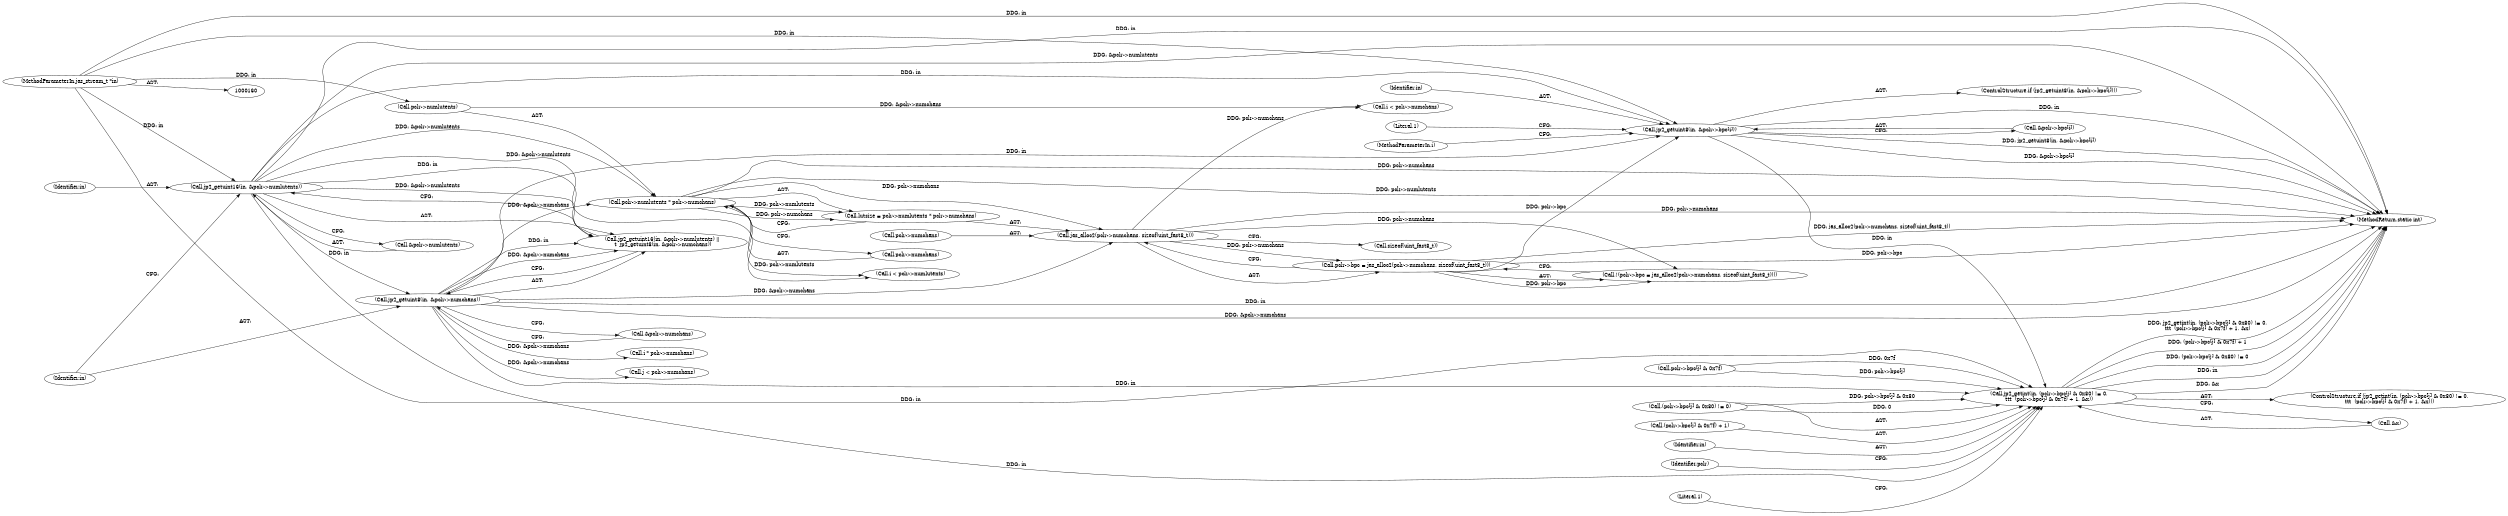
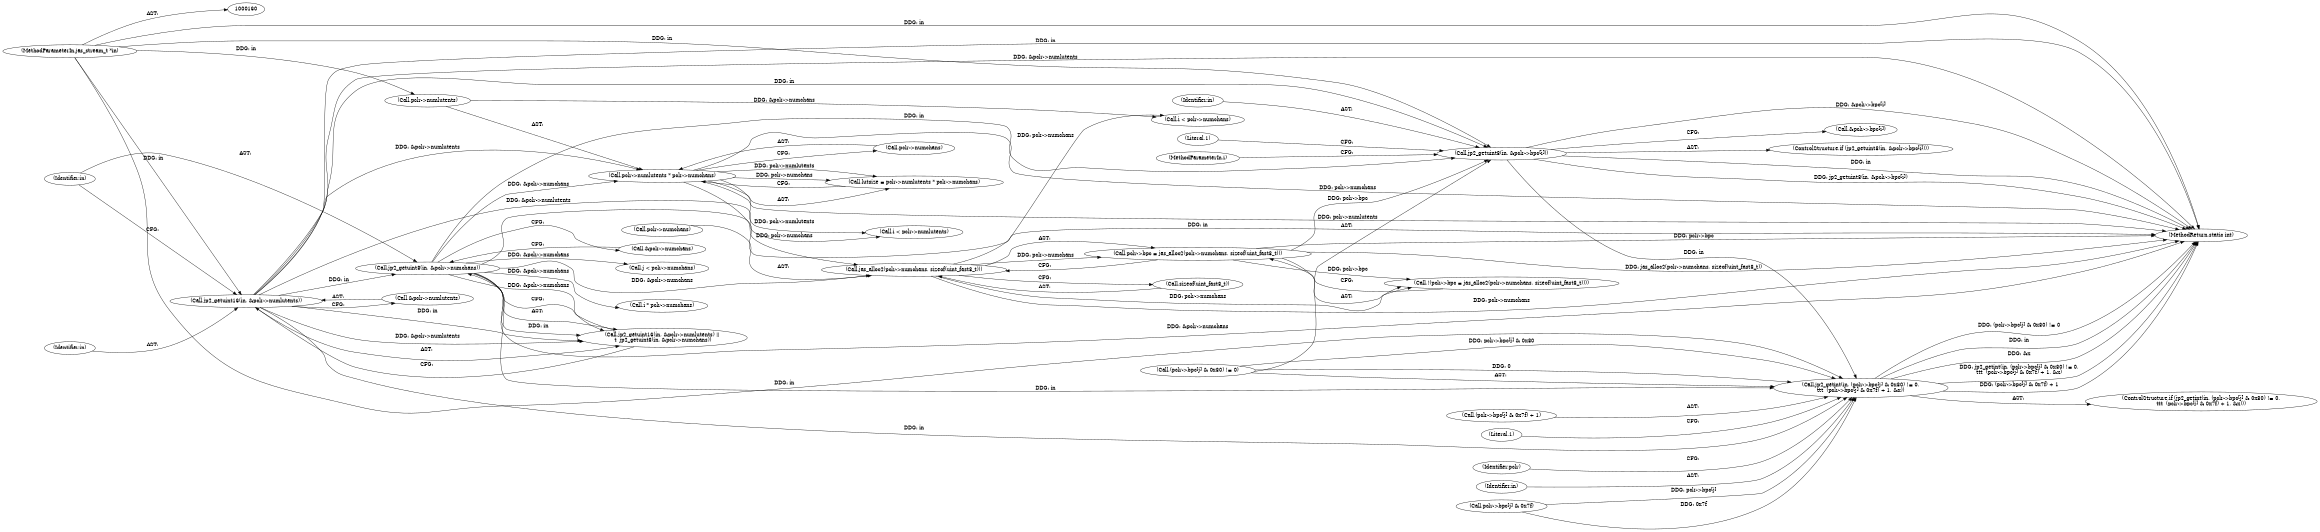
  digraph {
    rankdir=LR
    n1 [label="(Call,jp2_getuint8(in, &pclr->bpc[i]))"]
    n2 [label="(Call,jp2_getint(in, (pclr->bpc[j] & 0x80) != 0,\n\t\t\t  (pclr->bpc[j] & 0x7f) + 1, &x))"]
    n3 [label="(MethodReturn,static int)"]
    n4 [label="(Call,&pclr->bpc[i])"]
    n5 [label="(ControlStructure,if (jp2_getuint8(in, &pclr->bpc[i])))"]
    n6 [label="(ControlStructure,if (jp2_getint(in, (pclr->bpc[j] & 0x80) != 0,\n\t\t\t  (pclr->bpc[j] & 0x7f) + 1, &x)))"]
-   n7 [label="(Call,&x)"]
    n8 [label="(Call,jp2_getuint16(in, &pclr->numlutents))"]
    n9 [label="(Call,jp2_getuint8(in, &pclr->numchans))"]
    n10 [label="(Call,pclr->numlutents * pclr->numchans)"]
    n11 [label="(Call,i < pclr->numlutents)"]
    n12 [label="(Call,&pclr->numlutents)"]
    n13 [label="(Call,jp2_getuint16(in, &pclr->numlutents) ||\n \t  jp2_getuint8(in, &pclr->numchans))"]
    n14 [label="(Call,jas_alloc2(pclr->numchans, sizeof(uint_fast8_t)))"]
    n15 [label="(Call,&pclr->numchans)"]
    n16 [label="(Call,i * pclr->numchans)"]
    n17 [label="(Call,j < pclr->numchans)"]
    n18 [label="(Call,pclr->numchans)"]
    n19 [label="(Call,lutsize = pclr->numlutents * pclr->numchans)"]
    n20 [label="(MethodParameterIn,jas_stream_t *in)"]
    n21 [label=1000160]
    n22 [label="(Call,pclr->numlutents)"]
    n23 [label="(Call,i < pclr->numchans)"]
    n24 [label="(Call,pclr->bpc = jas_alloc2(pclr->numchans, sizeof(uint_fast8_t)))"]
    n25 [label="(Call,!(pclr->bpc = jas_alloc2(pclr->numchans, sizeof(uint_fast8_t))))"]
    n26 [label="(Call,sizeof(uint_fast8_t))"]
    n27 [label="(Identifier,in)"]
    n28 [label="(Literal,1)"]
    n29 [label="(Call,pclr->numchans)"]
    n30 [label="(MethodParameterIn,i)"]
    n31 [label="(Call,(pclr->bpc[j] & 0x7f) + 1)"]
    n32 [label="(Identifier,in)"]
    n33 [label="(Identifier,pclr)"]
    n34 [label="(Literal,1)"]
    n35 [label="(Call,pclr->bpc[j] & 0x7f)"]
    n36 [label="(Call,(pclr->bpc[j] & 0x80) != 0)"]
    n37 [label="(Identifier,in)"]
    n38 [label="(Identifier,in)"]
    n1 -> n2 [label="DDG: in"]
    n1 -> n3 [label="DDG: jp2_getuint8(in, &pclr->bpc[i])"]
    n1 -> n3 [label="DDG: &pclr->bpc[i]"]
    n1 -> n3 [label="DDG: in"]
    n1 -> n4 [label="CFG: "]
    n1 -> n5 [label="AST: "]
    n2 -> n3 [label="DDG: (pclr->bpc[j] & 0x7f) + 1"]
    n2 -> n3 [label="DDG: (pclr->bpc[j] & 0x80) != 0"]
    n2 -> n3 [label="DDG: in"]
    n2 -> n3 [label="DDG: &x"]
    n2 -> n3 [label="DDG: jp2_getint(in, (pclr->bpc[j] & 0x80) != 0,\n\t\t\t  (pclr->bpc[j] & 0x7f) + 1, &x)"]
    n2 -> n6 [label="AST: "]
-   n2 -> n7 [label="CFG: "]
-   n4 -> n1 [label="AST: "]
-   n7 -> n2 [label="AST: "]
+   n36 -> n1 [label="AST: "]
    n8 -> n1 [label="DDG: in"]
    n8 -> n2 [label="DDG: in"]
    n8 -> n3 [label="DDG: in"]
    n8 -> n3 [label="DDG: &pclr->numlutents"]
    n8 -> n9 [label="DDG: in"]
    n8 -> n10 [label="DDG: &pclr->numlutents"]
    n8 -> n11 [label="DDG: &pclr->numlutents"]
    n8 -> n12 [label="CFG: "]
    n8 -> n13 [label="AST: "]
    n8 -> n13 [label="DDG: in"]
    n8 -> n13 [label="DDG: &pclr->numlutents"]
    n9 -> n1 [label="DDG: in"]
    n9 -> n2 [label="DDG: in"]
    n9 -> n3 [label="DDG: in"]
    n9 -> n3 [label="DDG: &pclr->numchans"]
    n9 -> n10 [label="DDG: &pclr->numchans"]
    n9 -> n13 [label="AST: "]
    n9 -> n13 [label="DDG: in"]
    n9 -> n13 [label="DDG: &pclr->numchans"]
    n9 -> n14 [label="DDG: &pclr->numchans"]
    n9 -> n15 [label="CFG: "]
    n9 -> n16 [label="DDG: &pclr->numchans"]
    n9 -> n17 [label="DDG: &pclr->numchans"]
    n10 -> n3 [label="DDG: pclr->numchans"]
    n10 -> n3 [label="DDG: pclr->numlutents"]
    n10 -> n11 [label="DDG: pclr->numlutents"]
    n10 -> n14 [label="DDG: pclr->numchans"]
    n10 -> n18 [label="CFG: "]
    n10 -> n19 [label="AST: "]
    n10 -> n19 [label="DDG: pclr->numlutents"]
    n10 -> n19 [label="DDG: pclr->numchans"]
    n12 -> n8 [label="AST: "]
    n13 -> n8 [label="CFG: "]
    n13 -> n9 [label="CFG: "]
    n14 -> n3 [label="DDG: pclr->numchans"]
    n14 -> n23 [label="DDG: pclr->numchans"]
    n14 -> n24 [label="AST: "]
    n14 -> n24 [label="DDG: pclr->numchans"]
    n14 -> n25 [label="DDG: pclr->numchans"]
    n14 -> n26 [label="CFG: "]
    n15 -> n9 [label="CFG: "]
    n18 -> n10 [label="AST: "]
    n19 -> n10 [label="CFG: "]
    n20 -> n1 [label="DDG: in"]
    n20 -> n2 [label="DDG: in"]
    n20 -> n3 [label="DDG: in"]
    n20 -> n8 [label="DDG: in"]
    n20 -> n21 [label="AST: "]
    n20 -> n22 [label="DDG: in"]
    n22 -> n10 [label="AST: "]
    n22 -> n23 [label="DDG: &pclr->numchans"]
    n24 -> n1 [label="DDG: pclr->bpc"]
    n24 -> n3 [label="DDG: pclr->bpc"]
    n24 -> n3 [label="DDG: jas_alloc2(pclr->numchans, sizeof(uint_fast8_t))"]
    n24 -> n14 [label="CFG: "]
    n24 -> n25 [label="AST: "]
    n24 -> n25 [label="DDG: pclr->bpc"]
    n25 -> n24 [label="CFG: "]
-   n19 -> n14 [label="AST: "]
+   n26 -> n14 [label="AST: "]
    n27 -> n1 [label="AST: "]
    n28 -> n1 [label="CFG: "]
    n29 -> n14 [label="AST: "]
    n30 -> n1 [label="CFG: "]
    n31 -> n2 [label="AST: "]
    n32 -> n8 [label="CFG: "]
    n32 -> n9 [label="AST: "]
    n33 -> n2 [label="CFG: "]
    n34 -> n2 [label="CFG: "]
    n35 -> n2 [label="DDG: pclr->bpc[j]"]
    n35 -> n2 [label="DDG: 0x7f"]
    n36 -> n2 [label="AST: "]
    n36 -> n2 [label="DDG: pclr->bpc[j] & 0x80"]
    n36 -> n2 [label="DDG: 0"]
    n37 -> n2 [label="AST: "]
    n38 -> n8 [label="AST: "]
  }
